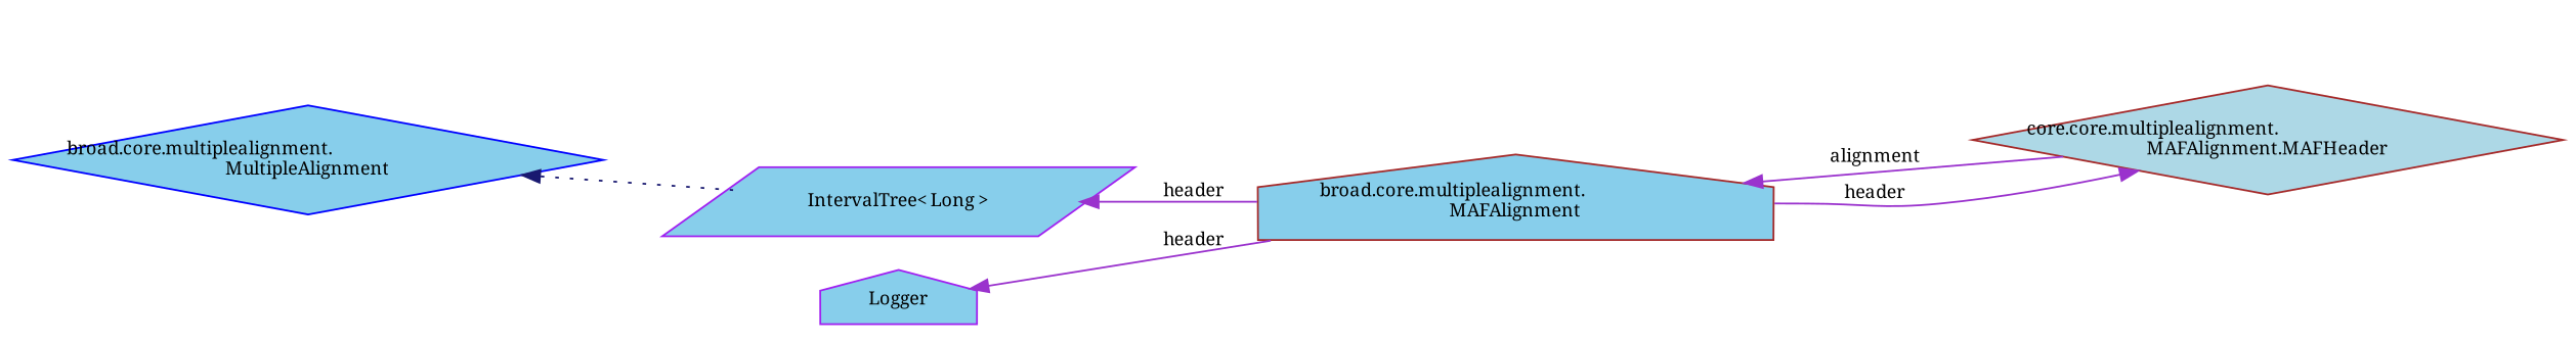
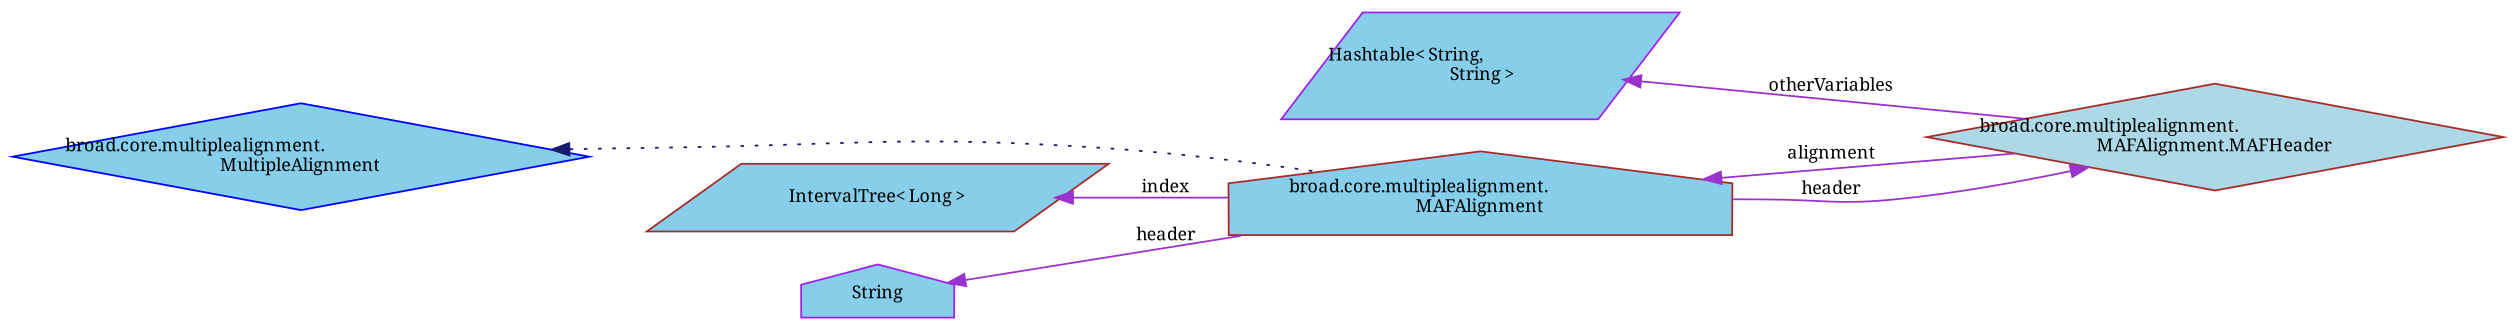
  digraph {
    fontname="Noto Serif"
    rankdir=LR
    node [color=brown fillcolor=skyblue fontname="Noto Serif" fontsize=10 shape=house style=filled]
    edge [color=darkorchid3 dir=back fontname="Noto Serif" fontsize=10 labelfontname=Helvetica labelfontsize=10 style=solid]
    n1 [fontcolor=black height=0.2 label="broad.core.multiplealignment.\lMAFAlignment" width=0.4]
-   n2 [fillcolor=lightblue height=0.2 label="core.core.multiplealignment.\lMAFAlignment.MAFHeader" shape=diamond width=0.4]
+   n2 [fillcolor=lightblue height=0.2 label="broad.core.multiplealignment.\lMAFAlignment.MAFHeader" shape=diamond width=0.4]
    n3 [color=blue height=0.2 label="broad.core.multiplealignment.\lMultipleAlignment" shape=diamond width=0.4]
-   n5 [color=purple height=0.2 label=Logger width=0.4]
-   n6 [color=purple height=0.2 label="IntervalTree\< Long \>" shape=parallelogram width=0.4]
+   n4 [color=purple height=0.2 label="Hashtable\< String,\l String \>" shape=parallelogram width=0.4]
+   n5 [color=purple height=0.2 label=String width=0.4]
+   n6 [height=0.2 label="IntervalTree\< Long \>" shape=parallelogram width=0.4]
    n1 -> n2 [label=" alignment"]
    n2 -> n1 [label=" header"]
-   n3 -> n6 [color=midnightblue style=dotted]
+   n3 -> n1 [color=midnightblue style=dotted]
+   n4 -> n2 [label=" otherVariables"]
    n5 -> n1 [label=" header"]
-   n6 -> n1 [label=" header"]
+   n6 -> n1 [label=" index"]
  }
